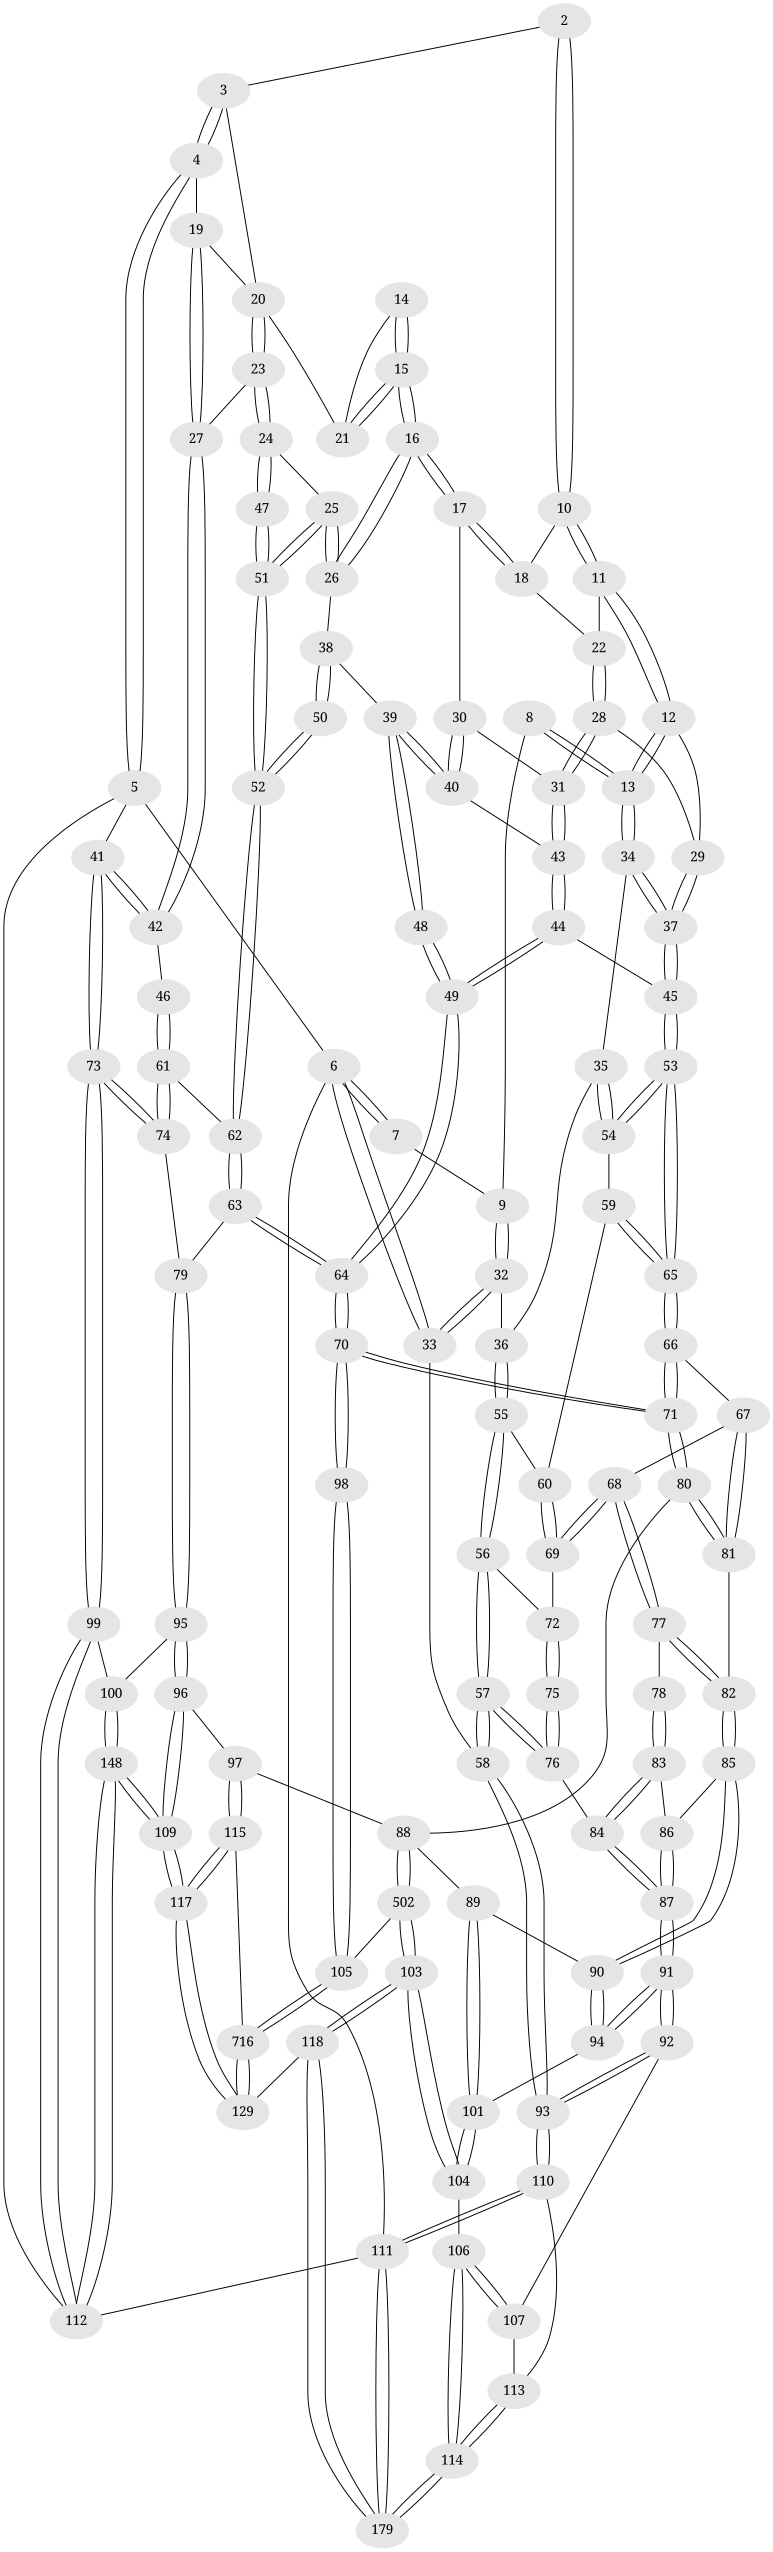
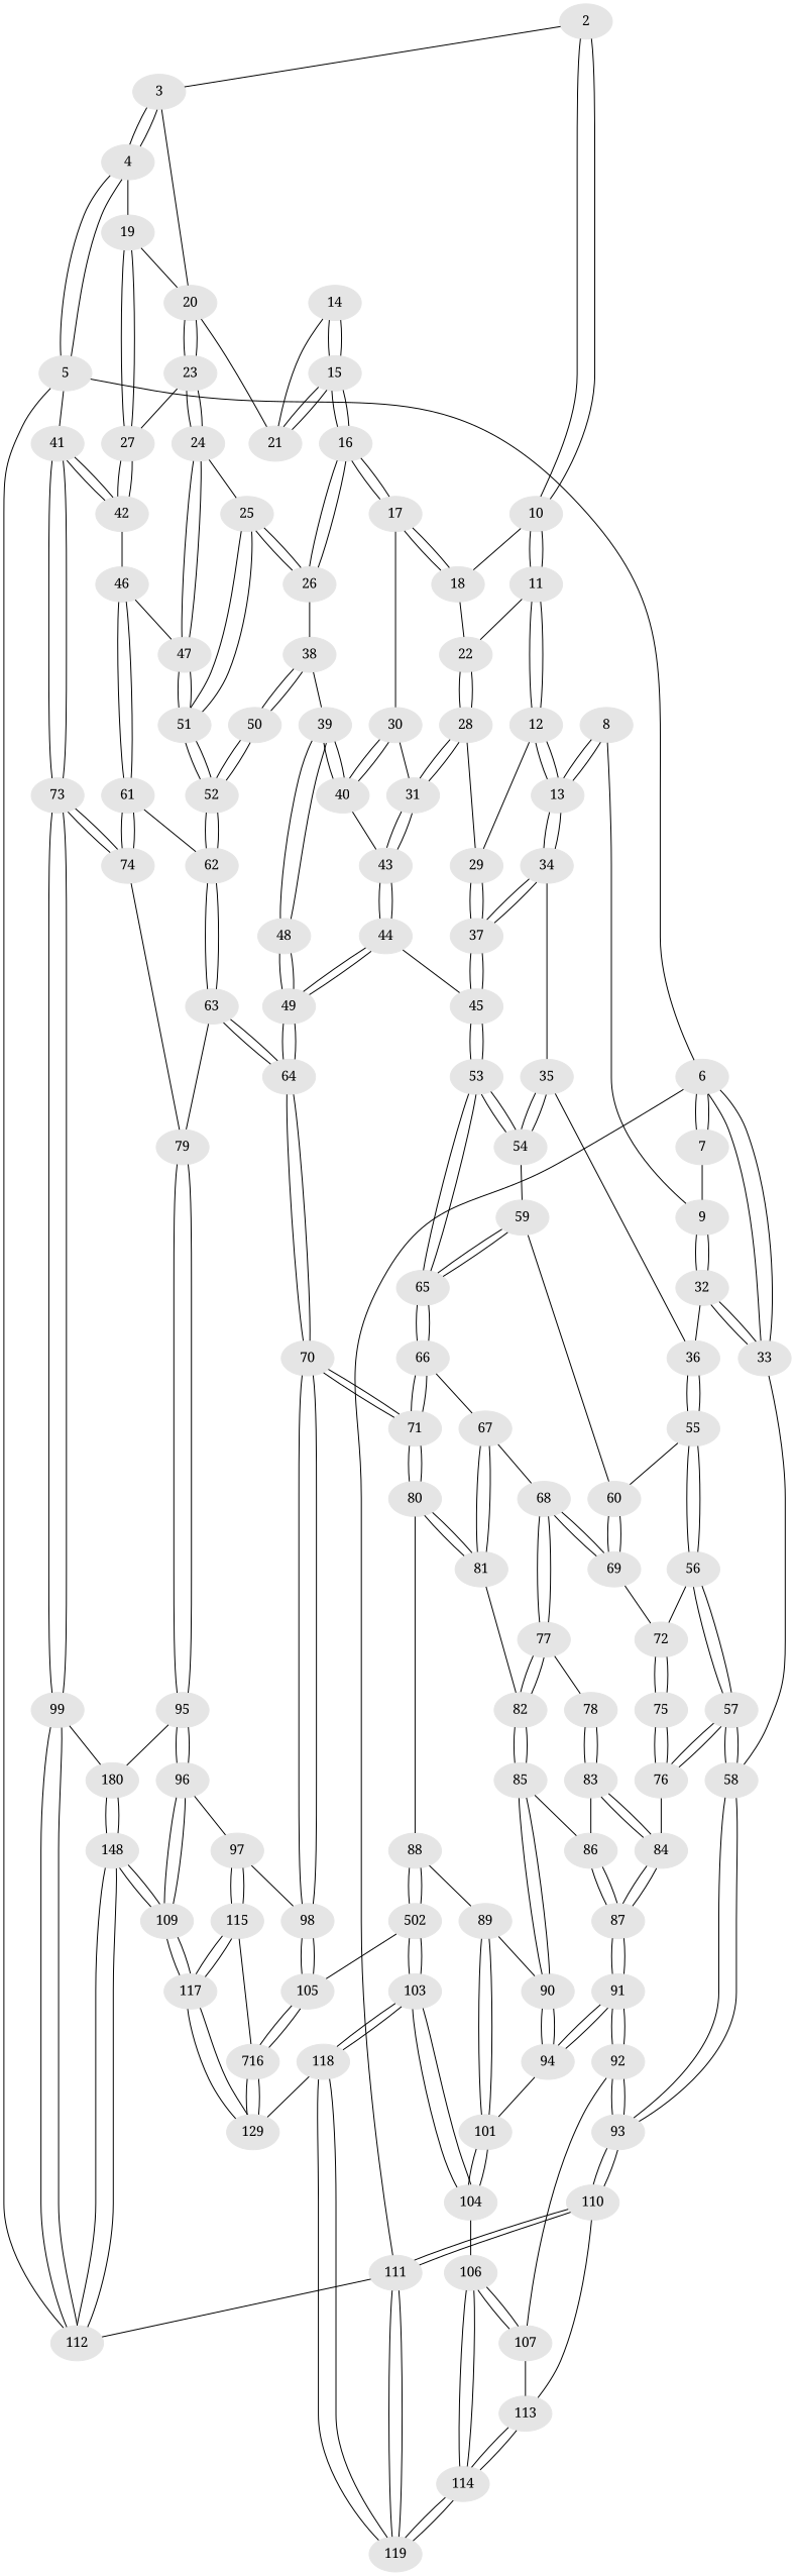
  graph {
    fontname="Noto Serif"
    node [color=gray90 fontname="Noto Serif" style=filled]
    edge [fontname="Noto Serif"]
    2
    3
    10
    8
    9
    13
    4
    20
    11
    18
    5
    19
    14
    15
    21
    6
    41
    112
    27
    7
    33
    111
    42
    73
    58
-   119 [label=179]
+   119
    32
    34
    36
    12
    22
    29
    28
    37
    35
    16
    17
    26
    30
    38
    31
    40
    23
    24
    25
    47
    51
    52
    39
    50
    46
    43
    45
    44
    55
    93
    54
    59
    56
    60
    53
    48
    49
    74
    99
    61
    64
    65
    62
    70
    63
    66
    57
    72
    69
    76
    75
    84
    110
    79
    95
    71
    98
    67
    68
    81
    80
    77
    82
    78
    105
    88
-   100
+   100 [label=180]
    83
    87
    85
    86
    96
    89
    n100 [label=502]
    90
    91
    94
    92
    101
    103
    104
    107
    113
    97
    109
    n112 [label=148]
    115
    117
    n115 [label=716]
    106
    118
    n118 [label=129]
    114
    2 -- 3
    2 -- 10
    2 -- 10
    3 -- 4
    3 -- 4
    3 -- 20
    10 -- 11
    10 -- 11
    10 -- 18
    8 -- 9
    8 -- 13
    8 -- 13
    9 -- 32
    9 -- 32
    13 -- 34
    13 -- 34
    4 -- 5
    4 -- 5
    4 -- 19
    20 -- 21
    20 -- 23
    20 -- 23
    11 -- 12
    11 -- 12
    11 -- 22
    18 -- 22
    5 -- 6
    5 -- 41
    5 -- 112
    19 -- 20
    19 -- 27
    19 -- 27
    14 -- 15
    14 -- 15
    14 -- 21
    15 -- 21
    15 -- 21
    15 -- 16
    15 -- 16
    6 -- 7
    6 -- 7
    6 -- 33
    6 -- 33
    6 -- 111
    41 -- 42
    41 -- 42
    41 -- 73
    41 -- 73
    27 -- 42
    27 -- 42
    7 -- 9
    33 -- 58
    111 -- 112
    111 -- 119
    111 -- 119
    42 -- 46
    73 -- 74
    73 -- 74
    73 -- 99
    73 -- 99
    58 -- 93
    58 -- 93
    32 -- 33
    32 -- 33
    32 -- 36
    34 -- 37
    34 -- 37
    34 -- 35
    36 -- 55
    36 -- 55
    12 -- 13
    12 -- 13
    12 -- 29
    22 -- 28
    22 -- 28
    29 -- 37
    29 -- 37
    28 -- 29
    28 -- 31
    28 -- 31
    37 -- 45
    37 -- 45
    35 -- 36
    35 -- 54
    35 -- 54
    16 -- 17
    16 -- 17
    16 -- 26
    16 -- 26
    17 -- 18
    17 -- 18
    17 -- 30
    26 -- 38
    30 -- 31
    30 -- 40
    30 -- 40
    38 -- 39
    38 -- 50
    38 -- 50
    31 -- 43
    31 -- 43
    40 -- 43
    23 -- 27
    23 -- 24
    23 -- 24
    24 -- 25
    24 -- 47
    24 -- 47
    25 -- 26
    25 -- 26
    25 -- 51
    25 -- 51
    47 -- 51
    47 -- 51
    51 -- 52
    51 -- 52
    52 -- 62
    52 -- 62
    39 -- 40
    39 -- 40
    39 -- 48
    39 -- 48
    50 -- 52
    50 -- 52
+   46 -- 47
    46 -- 61
    46 -- 61
    43 -- 44
    43 -- 44
    45 -- 53
    45 -- 53
    44 -- 45
    44 -- 49
    44 -- 49
    55 -- 56
    55 -- 56
    55 -- 60
    93 -- 110
    93 -- 110
    54 -- 59
    59 -- 60
    59 -- 65
    59 -- 65
    56 -- 57
    56 -- 57
    56 -- 72
    60 -- 69
    60 -- 69
    53 -- 54
    53 -- 54
    53 -- 65
    53 -- 65
    48 -- 49
    48 -- 49
    49 -- 64
    49 -- 64
    74 -- 79
    99 -- 112
    99 -- 112
    99 -- 100
    61 -- 74
    61 -- 74
    61 -- 62
    64 -- 70
    64 -- 70
    65 -- 66
    65 -- 66
    62 -- 63
    62 -- 63
    70 -- 71
    70 -- 71
    70 -- 98
    70 -- 98
    63 -- 64
    63 -- 64
    63 -- 79
    66 -- 71
    66 -- 71
    66 -- 67
    57 -- 58
    57 -- 58
    57 -- 76
    57 -- 76
    72 -- 75
    72 -- 75
    69 -- 72
    76 -- 84
    75 -- 76
    75 -- 76
    84 -- 87
    84 -- 87
    110 -- 111
    110 -- 111
    110 -- 113
    79 -- 95
    79 -- 95
    95 -- 100
    95 -- 96
    95 -- 96
    71 -- 80
    71 -- 80
    98 -- 105
    98 -- 105
    67 -- 68
    67 -- 81
    67 -- 81
    68 -- 69
    68 -- 69
    68 -- 77
    68 -- 77
    81 -- 82
    80 -- 81
    80 -- 81
    80 -- 88
    77 -- 82
    77 -- 82
    77 -- 78
    82 -- 85
    82 -- 85
    78 -- 83
    78 -- 83
    105 -- n115
    105 -- n115
    88 -- 89
    88 -- n100
    88 -- n100
    100 -- n112
    100 -- n112
    83 -- 84
    83 -- 84
    83 -- 86
    87 -- 91
    87 -- 91
    85 -- 86
    85 -- 90
    85 -- 90
    86 -- 87
    86 -- 87
    96 -- 97
    96 -- 109
    96 -- 109
    89 -- 90
    89 -- 101
    89 -- 101
    n100 -- 105
    n100 -- 103
    n100 -- 103
    90 -- 94
    90 -- 94
    91 -- 94
    91 -- 94
    91 -- 92
    91 -- 92
    94 -- 101
    92 -- 93
    92 -- 93
    92 -- 107
    101 -- 104
    101 -- 104
    103 -- 104
    103 -- 104
    103 -- 118
    103 -- 118
    104 -- 106
    107 -- 113
    113 -- 114
    113 -- 114
-   97 -- 88
+   97 -- 98
    97 -- 115
    97 -- 115
    109 -- 117
    109 -- 117
    n112 -- 112
    n112 -- 112
    n112 -- 109
    n112 -- 109
    115 -- 117
    115 -- 117
    115 -- n115
    117 -- n118
    117 -- n118
    n115 -- n118
    n115 -- n118
    106 -- 107
    106 -- 107
    106 -- 114
    106 -- 114
    118 -- 119
    118 -- 119
    118 -- n118
    114 -- 119
    114 -- 119
  }
